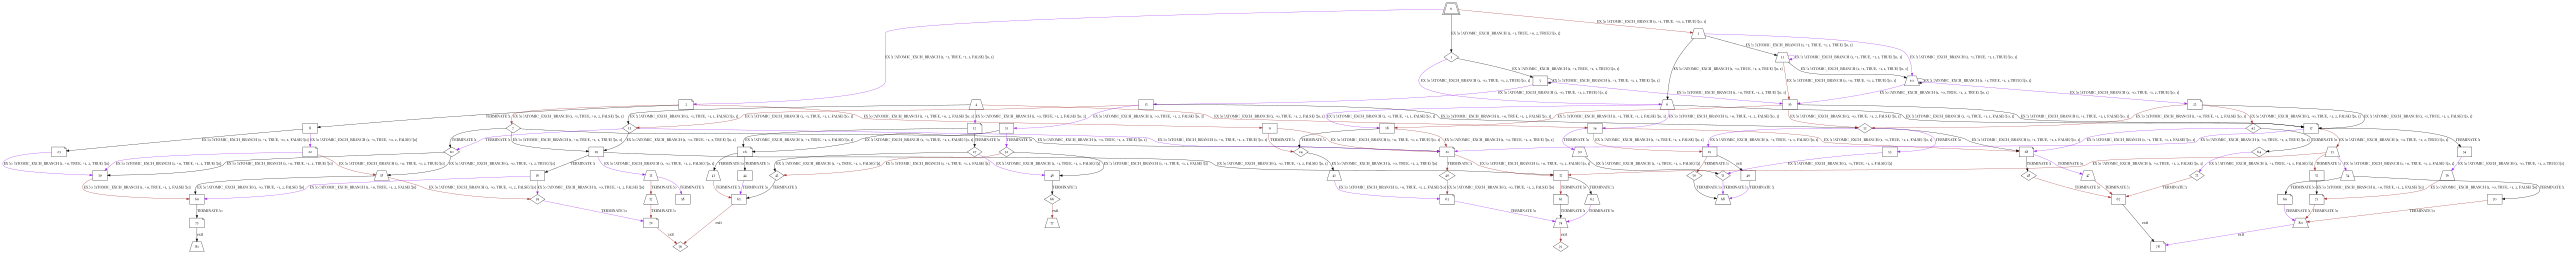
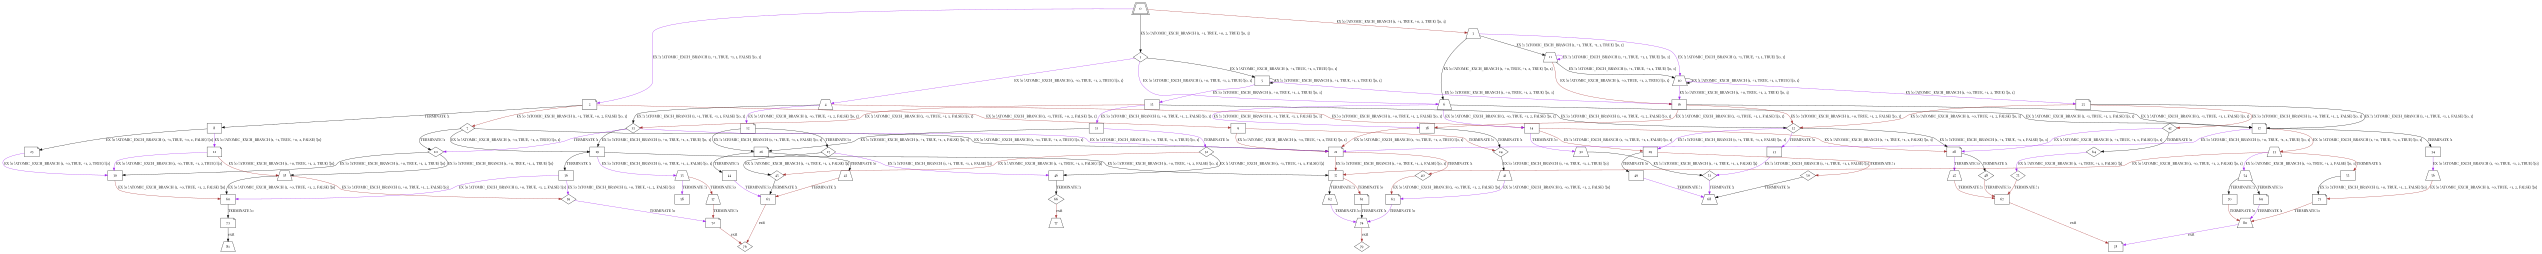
  digraph {
    fontname="Playfair Display"
    node [fontname="Playfair Display" shape=box]
    edge [color=black fontname="Playfair Display"]
    0 [peripheries=2 shape=trapezium]
    1 [shape=diamond]
    2 [shape=note]
    3 [shape=trapezium]
    4 [shape=trapezium]
    5
    6 [shape=trapezium]
    7 [shape=diamond]
    8
    9
    10 [shape=trapezium]
    11 [shape=trapezium]
    12 [shape=note]
    13 [shape=diamond]
    14
    15
    16
    17 [shape=note]
    18
    19
    20 [shape=diamond]
    21 [shape=note]
    22 [shape=note]
    23 [shape=note]
    24 [shape=diamond]
    25 [shape=note]
    26 [shape=note]
    27 [shape=diamond]
    28 [shape=note]
    29
    30 [shape=trapezium]
    31
    32 [shape=diamond]
    33 [shape=trapezium]
    34
    35 [shape=trapezium]
    36
    37
    38 [shape=trapezium]
    39
    40 [shape=diamond]
    41 [shape=trapezium]
    42 [shape=diamond]
    43 [shape=trapezium]
    44
    45 [shape=diamond]
    46
    47 [shape=trapezium]
    48 [shape=diamond]
    49
    50 [shape=diamond]
    51 [shape=diamond]
    52 [shape=diamond]
    53
    54 [shape=trapezium]
    55
    56 [shape=trapezium]
    57 [shape=trapezium]
    58
    59 [shape=diamond]
    60
    61 [shape=note]
    62 [shape=trapezium]
    63 [shape=note]
    64 [shape=diamond]
    65
    66 [shape=diamond]
    67
    68 [shape=trapezium]
    69 [shape=note]
    70
    71 [shape=note]
    72 [shape=note]
    73 [shape=note]
    74 [shape=trapezium]
    75 [shape=diamond]
    76 [shape=diamond]
    77 [shape=trapezium]
    78 [shape=note]
    80 [shape=trapezium]
    81 [shape=trapezium]
    79 [shape=diamond]
    0 -> 1 [label="EX !0 !ATOMIC_EXCH_BRANCH (1, +1, TRUE, +0, 2, TRUE) !{0, 1}"]
    0 -> 2 [color=purple label="EX !1 !ATOMIC_EXCH_BRANCH (1, +1, TRUE, +1, 1, FALSE) !{0, 1}"]
    0 -> 3 [color=brown label="EX !0 !ATOMIC_EXCH_BRANCH (1, +1, TRUE, +0, 2, TRUE) !{0, 1}"]
+   1 -> 4 [color=purple label="EX !0 !ATOMIC_EXCH_BRANCH (1, +0, TRUE, +1, 2, TRUE) !{0, 1}"]
    1 -> 5 [label="EX !1 !ATOMIC_EXCH_BRANCH (1, +1, TRUE, +1, 1, TRUE) !{0, 1}"]
    1 -> 6 [color=purple label="EX !0 !ATOMIC_EXCH_BRANCH (1, +0, TRUE, +1, 2, TRUE) !{0, 1}"]
    2 -> 7 [color=brown label="EX !0 !ATOMIC_EXCH_BRANCH (1, +1, TRUE, +0, 2, FALSE) !{0, 1}"]
    2 -> 8 [label="TERMINATE !1"]
    2 -> 9 [color=brown label="EX !0 !ATOMIC_EXCH_BRANCH (1, +1, TRUE, +0, 2, FALSE) !{0, 1}"]
    3 -> 6 [label="EX !0 !ATOMIC_EXCH_BRANCH (1, +0, TRUE, +1, 2, TRUE) !{0, 1}"]
    3 -> 10 [color=purple label="EX !1 !ATOMIC_EXCH_BRANCH (1, +1, TRUE, +1, 1, TRUE) !{0, 1}"]
    3 -> 11 [label="EX !1 !ATOMIC_EXCH_BRANCH (1, +1, TRUE, +1, 1, TRUE) !{0, 1}"]
    4 -> 12 [color=purple label="EX !0 !ATOMIC_EXCH_BRANCH (1, +0, TRUE, +1, 2, FALSE) !{0, 1}"]
    4 -> 13 [label="EX !1 !ATOMIC_EXCH_BRANCH (1, +1, TRUE, +1, 1, FALSE) !{0, 1}"]
    4 -> 14 [color=brown label="EX !0 !ATOMIC_EXCH_BRANCH (1, +0, TRUE, +1, 2, FALSE) !{0, 1}"]
    5 -> 5 [label="EX !1 !ATOMIC_EXCH_BRANCH (1, +1, TRUE, +1, 1, TRUE) !{0, 1}"]
    5 -> 15 [color=purple label="EX !0 !ATOMIC_EXCH_BRANCH (1, +0, TRUE, +1, 2, TRUE) !{0, 1}"]
    5 -> 16 [color=purple label="EX !0 !ATOMIC_EXCH_BRANCH (1, +0, TRUE, +1, 2, TRUE) !{0, 1}"]
    6 -> 14 [color=purple label="EX !0 !ATOMIC_EXCH_BRANCH (1, +0, TRUE, +1, 2, FALSE) !{0, 1}"]
    6 -> 17 [label="EX !1 !ATOMIC_EXCH_BRANCH (1, +1, TRUE, +1, 1, FALSE) !{0, 1}"]
    6 -> 18 [color=purple label="EX !1 !ATOMIC_EXCH_BRANCH (1, +1, TRUE, +1, 1, FALSE) !{0, 1}"]
    7 -> 19 [label="EX !0 !ATOMIC_EXCH_BRANCH (1, +0, TRUE, +1, 2, TRUE) !{0, 1}"]
    7 -> 20 [label="TERMINATE !1"]
    7 -> 21 [label="EX !0 !ATOMIC_EXCH_BRANCH (1, +0, TRUE, +1, 2, TRUE) !{0, 1}"]
    8 -> 22 [color=purple label="EX !0 !ATOMIC_EXCH_BRANCH (1, +1, TRUE, +0, 2, FALSE) !{0}"]
    8 -> 23 [label="EX !0 !ATOMIC_EXCH_BRANCH (1, +1, TRUE, +0, 2, FALSE) !{0}"]
    9 -> 21 [color=brown label="EX !0 !ATOMIC_EXCH_BRANCH (1, +0, TRUE, +1, 2, TRUE) !{0, 1}"]
    9 -> 24 [color=brown label="TERMINATE !1"]
    10 -> 10 [label="EX !1 !ATOMIC_EXCH_BRANCH (1, +1, TRUE, +1, 1, TRUE) !{0, 1}"]
    10 -> 16 [color=purple label="EX !0 !ATOMIC_EXCH_BRANCH (1, +0, TRUE, +1, 2, TRUE) !{0, 1}"]
    10 -> 25 [color=purple label="EX !0 !ATOMIC_EXCH_BRANCH (1, +0, TRUE, +1, 2, TRUE) !{0, 1}"]
    11 -> 10 [label="EX !1 !ATOMIC_EXCH_BRANCH (1, +1, TRUE, +1, 1, TRUE) !{0, 1}"]
    11 -> 11 [color=purple label="EX !1 !ATOMIC_EXCH_BRANCH (1, +1, TRUE, +1, 1, TRUE) !{0, 1}"]
    11 -> 16 [color=brown label="EX !0 !ATOMIC_EXCH_BRANCH (1, +0, TRUE, +1, 2, TRUE) !{0, 1}"]
    12 -> 26 [label="EX !1 !ATOMIC_EXCH_BRANCH (1, +1, TRUE, +1, 1, FALSE) !{0, 1}"]
    12 -> 27 [label="TERMINATE !0"]
    13 -> 19 [label="EX !0 !ATOMIC_EXCH_BRANCH (1, +0, TRUE, +1, 2, TRUE) !{0, 1}"]
    13 -> 20 [color=purple label="TERMINATE !1"]
    13 -> 21 [color=purple label="EX !0 !ATOMIC_EXCH_BRANCH (1, +0, TRUE, +1, 2, TRUE) !{0, 1}"]
    14 -> 28 [color=brown label="EX !1 !ATOMIC_EXCH_BRANCH (1, +1, TRUE, +1, 1, FALSE) !{0, 1}"]
    14 -> 29 [color=brown label="EX !1 !ATOMIC_EXCH_BRANCH (1, +1, TRUE, +1, 1, FALSE) !{0, 1}"]
    14 -> 30 [color=purple label="TERMINATE !0"]
    15 -> 13 [color=brown label="EX !1 !ATOMIC_EXCH_BRANCH (1, +1, TRUE, +1, 1, FALSE) !{0, 1}"]
    15 -> 31 [color=purple label="EX !0 !ATOMIC_EXCH_BRANCH (1, +0, TRUE, +1, 2, FALSE) !{0, 1}"]
    15 -> 32 [label="EX !0 !ATOMIC_EXCH_BRANCH (1, +0, TRUE, +1, 2, FALSE) !{0, 1}"]
    16 -> 17 [label="EX !1 !ATOMIC_EXCH_BRANCH (1, +1, TRUE, +1, 1, FALSE) !{0, 1}"]
    16 -> 18 [color=brown label="EX !1 !ATOMIC_EXCH_BRANCH (1, +1, TRUE, +1, 1, FALSE) !{0, 1}"]
    16 -> 32 [color=brown label="EX !0 !ATOMIC_EXCH_BRANCH (1, +0, TRUE, +1, 2, FALSE) !{0, 1}"]
    17 -> 21 [color=purple label="EX !0 !ATOMIC_EXCH_BRANCH (1, +0, TRUE, +1, 2, TRUE) !{0, 1}"]
    17 -> 33 [color=brown label="EX !0 !ATOMIC_EXCH_BRANCH (1, +0, TRUE, +1, 2, TRUE) !{0, 1}"]
    17 -> 34 [label="TERMINATE !1"]
    18 -> 21 [color=brown label="EX !0 !ATOMIC_EXCH_BRANCH (1, +0, TRUE, +1, 2, TRUE) !{0, 1}"]
    18 -> 24 [label="TERMINATE !1"]
    19 -> 35 [color=purple label="EX !0 !ATOMIC_EXCH_BRANCH (1, +0, TRUE, +1, 2, FALSE) !{0, 1}"]
    19 -> 36 [label="TERMINATE !1"]
    19 -> 37 [label="EX !0 !ATOMIC_EXCH_BRANCH (1, +0, TRUE, +1, 2, FALSE) !{0, 1}"]
    20 -> 38 [label="EX !0 !ATOMIC_EXCH_BRANCH (1, +0, TRUE, +1, 2, TRUE) !{0}"]
    20 -> 39 [label="EX !0 !ATOMIC_EXCH_BRANCH (1, +0, TRUE, +1, 2, TRUE) !{0}"]
    21 -> 37 [color=brown label="EX !0 !ATOMIC_EXCH_BRANCH (1, +0, TRUE, +1, 2, FALSE) !{0, 1}"]
    21 -> 40 [color=brown label="TERMINATE !1"]
    22 -> 38 [color=brown label="EX !0 !ATOMIC_EXCH_BRANCH (1, +0, TRUE, +1, 2, TRUE) !{0}"]
    22 -> 39 [color=purple label="EX !0 !ATOMIC_EXCH_BRANCH (1, +0, TRUE, +1, 2, TRUE) !{0}"]
    23 -> 39 [color=purple label="EX !0 !ATOMIC_EXCH_BRANCH (1, +0, TRUE, +1, 2, TRUE) !{0}"]
    24 -> 41 [label="EX !0 !ATOMIC_EXCH_BRANCH (1, +0, TRUE, +1, 2, TRUE) !{0}"]
    25 -> 17 [label="EX !1 !ATOMIC_EXCH_BRANCH (1, +1, TRUE, +1, 1, FALSE) !{0, 1}"]
    25 -> 32 [color=brown label="EX !0 !ATOMIC_EXCH_BRANCH (1, +0, TRUE, +1, 2, FALSE) !{0, 1}"]
    25 -> 42 [color=brown label="EX !0 !ATOMIC_EXCH_BRANCH (1, +0, TRUE, +1, 2, FALSE) !{0, 1}"]
    26 -> 43 [label="TERMINATE !0"]
    26 -> 44 [label="TERMINATE !1"]
    27 -> 45 [label="EX !1 !ATOMIC_EXCH_BRANCH (1, +1, TRUE, +1, 1, FALSE) !{1}"]
    27 -> 46 [color=purple label="EX !1 !ATOMIC_EXCH_BRANCH (1, +1, TRUE, +1, 1, FALSE) !{1}"]
    28 -> 47 [color=purple label="TERMINATE !0"]
    28 -> 48 [label="TERMINATE !1"]
-   29 -> 49 [label=exit]
+   29 -> 49 [label="TERMINATE !0"]
    29 -> 50 [color=brown label="TERMINATE !1"]
    30 -> 51 [label="EX !1 !ATOMIC_EXCH_BRANCH (1, +1, TRUE, +1, 1, FALSE) !{1}"]
    31 -> 26 [label="EX !1 !ATOMIC_EXCH_BRANCH (1, +1, TRUE, +1, 1, FALSE) !{0, 1}"]
    31 -> 52 [color=purple label="TERMINATE !0"]
    32 -> 28 [label="EX !1 !ATOMIC_EXCH_BRANCH (1, +1, TRUE, +1, 1, FALSE) !{0, 1}"]
    32 -> 29 [color=purple label="EX !1 !ATOMIC_EXCH_BRANCH (1, +1, TRUE, +1, 1, FALSE) !{0, 1}"]
    32 -> 53 [color=purple label="TERMINATE !0"]
    33 -> 37 [color=brown label="EX !0 !ATOMIC_EXCH_BRANCH (1, +0, TRUE, +1, 2, FALSE) !{0, 1}"]
    33 -> 54 [color=purple label="EX !0 !ATOMIC_EXCH_BRANCH (1, +0, TRUE, +1, 2, FALSE) !{0, 1}"]
    33 -> 55 [color=brown label="TERMINATE !1"]
    34 -> 56 [color=purple label="EX !0 !ATOMIC_EXCH_BRANCH (1, +0, TRUE, +1, 2, TRUE) !{0}"]
    35 -> 57 [color=brown label="TERMINATE !0"]
    35 -> 58 [color=purple label="TERMINATE !1"]
    36 -> 59 [color=purple label="EX !0 !ATOMIC_EXCH_BRANCH (1, +0, TRUE, +1, 2, FALSE) !{0}"]
    36 -> 60 [color=purple label="EX !0 !ATOMIC_EXCH_BRANCH (1, +0, TRUE, +1, 2, FALSE) !{0}"]
    37 -> 61 [color=brown label="TERMINATE !0"]
    37 -> 62 [label="TERMINATE !1"]
    38 -> 59 [color=brown label="EX !0 !ATOMIC_EXCH_BRANCH (1, +0, TRUE, +1, 2, FALSE) !{0}"]
    38 -> 60 [label="EX !0 !ATOMIC_EXCH_BRANCH (1, +0, TRUE, +1, 2, FALSE) !{0}"]
    39 -> 60 [color=brown label="EX !0 !ATOMIC_EXCH_BRANCH (1, +0, TRUE, +1, 2, FALSE) !{0}"]
    40 -> 63 [color=brown label="EX !0 !ATOMIC_EXCH_BRANCH (1, +0, TRUE, +1, 2, FALSE) !{0}"]
    41 -> 63 [color=purple label="EX !0 !ATOMIC_EXCH_BRANCH (1, +0, TRUE, +1, 2, FALSE) !{0}"]
    42 -> 28 [color=purple label="EX !1 !ATOMIC_EXCH_BRANCH (1, +1, TRUE, +1, 1, FALSE) !{0, 1}"]
    42 -> 64 [label="TERMINATE !0"]
    43 -> 65 [color=brown label="TERMINATE !1"]
    44 -> 65 [color=purple label="TERMINATE !0"]
    45 -> 65 [label="TERMINATE !1"]
    46 -> 66 [label="TERMINATE !1"]
    47 -> 67 [color=brown label="TERMINATE !1"]
    48 -> 67 [color=brown label="TERMINATE !0"]
    49 -> 68 [color=purple label="TERMINATE !1"]
    50 -> 68 [label="TERMINATE !0"]
    51 -> 68 [color=purple label="TERMINATE !1"]
    52 -> 45 [color=brown label="EX !1 !ATOMIC_EXCH_BRANCH (1, +1, TRUE, +1, 1, FALSE) !{1}"]
    52 -> 46 [label="EX !1 !ATOMIC_EXCH_BRANCH (1, +1, TRUE, +1, 1, FALSE) !{1}"]
    53 -> 51 [color=purple label="EX !1 !ATOMIC_EXCH_BRANCH (1, +1, TRUE, +1, 1, FALSE) !{1}"]
    54 -> 69 [label="TERMINATE !0"]
    54 -> 70 [label="TERMINATE !1"]
    55 -> 71 [label="EX !0 !ATOMIC_EXCH_BRANCH (1, +0, TRUE, +1, 2, FALSE) !{0}"]
    56 -> 71 [color=brown label="EX !0 !ATOMIC_EXCH_BRANCH (1, +0, TRUE, +1, 2, FALSE) !{0}"]
    57 -> 72 [color=brown label="TERMINATE !1"]
    59 -> 72 [color=purple label="TERMINATE !0"]
    60 -> 73 [label="TERMINATE !0"]
    61 -> 74 [label="TERMINATE !1"]
    62 -> 74 [color=purple label="TERMINATE !0"]
    63 -> 74 [color=purple label="TERMINATE !0"]
    64 -> 75 [color=purple label="EX !1 !ATOMIC_EXCH_BRANCH (1, +1, TRUE, +1, 1, FALSE) !{1}"]
    65 -> 76 [color=brown label=exit]
    66 -> 77 [color=brown label=exit]
-   67 -> 78 [label=exit]
+   67 -> 78 [color=brown label=exit]
    69 -> 80 [color=purple label="TERMINATE !1"]
    70 -> 80 [color=brown label="TERMINATE !0"]
    71 -> 80 [color=brown label="TERMINATE !0"]
    72 -> 76 [color=brown label=exit]
    73 -> 81 [label=exit]
    74 -> 79 [color=brown label=exit]
    75 -> 67 [color=brown label="TERMINATE !1"]
    80 -> 78 [color=purple label=exit]
  }
